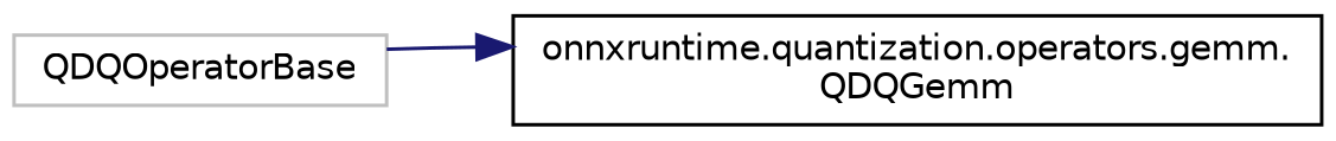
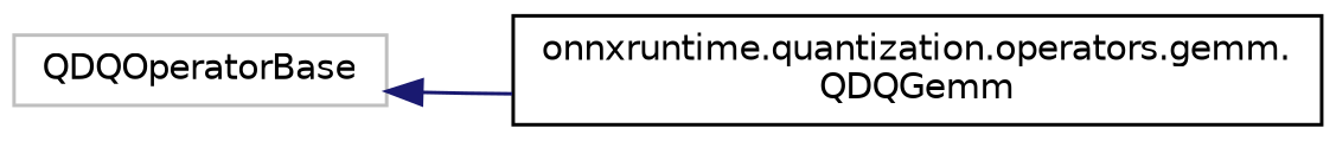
  digraph {
    rankdir=LR
    node [fillcolor=white fontname=Helvetica fontsize=10 shape=record style=filled]
    n1 [color=grey75 height=0.2 label=QDQOperatorBase width=0.4]
    n2 [color=black height=0.2 label="onnxruntime.quantization.operators.gemm.\lQDQGemm" width=0.4]
-   n2 -> n1 [color=midnightblue dir=back fontname=Helvetica fontsize=10 labelfontname=Helvetica labelfontsize=10 style=solid]
+   n1 -> n2 [color=midnightblue dir=back fontname=Helvetica fontsize=10 labelfontname=Helvetica labelfontsize=10 style=solid]
  }
